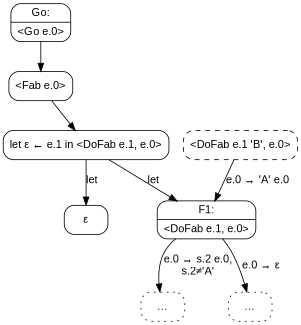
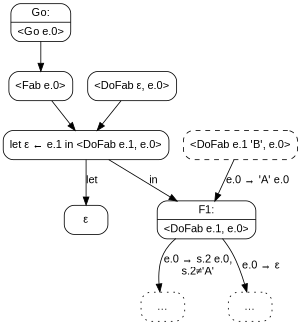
  digraph {
    fontname="Liberation Sans"
    node [fontname="Liberation Sans" shape=box style=rounded]
    edge [fontname="Liberation Sans"]
    n1 [label="{Go:|\<Go e.0\>}" shape=record]
    n2 [label="<Fab e.0>"]
    n3 [label="let ε ← e.1 in <DoFab e.1, e.0>"]
+   n4 [label="<DoFab ε, e.0>"]
    n5 [label="ε"]
    n6 [label="{F1:|\<DoFab e.1, e.0\>}" shape=record]
    n7 [label="…" style="rounded,dotted"]
    n8 [label="…" style="rounded,dotted"]
    n9 [label="<DoFab e.1 'B', e.0>" style="rounded,dashed"]
    n1 -> n2
    n2 -> n3
    n3 -> n5 [label=let]
-   n3 -> n6 [label=let]
+   n3 -> n6 [label=in]
+   n4 -> n3
    n6 -> n7 [label="e.0 → s.2 e.0,\ns.2≠'A'"]
    n6 -> n8 [label="e.0 → ε"]
    n9 -> n6 [label="e.0 → 'A' e.0"]
  }
